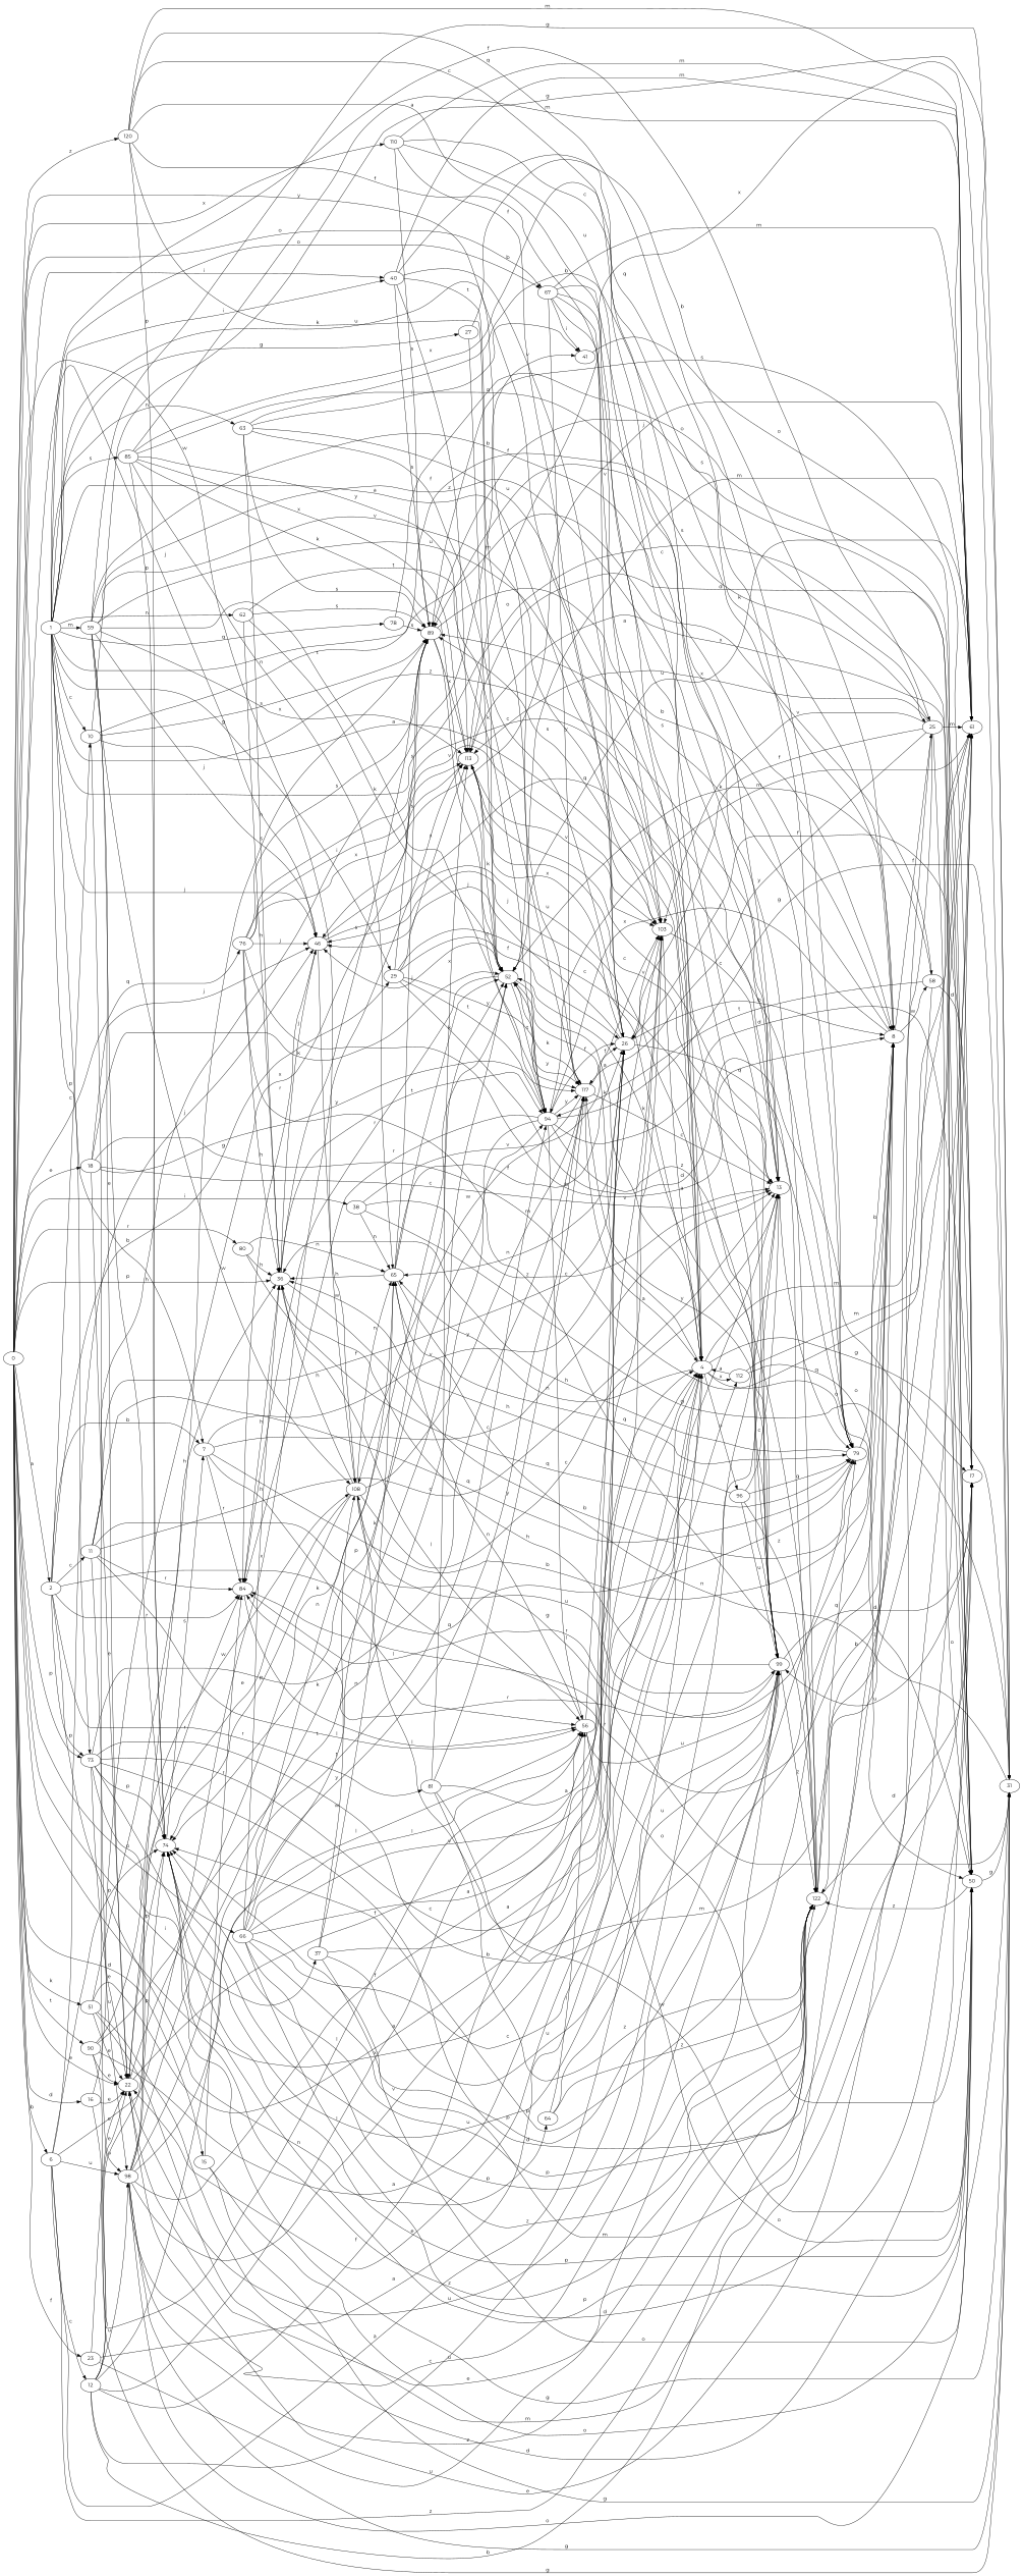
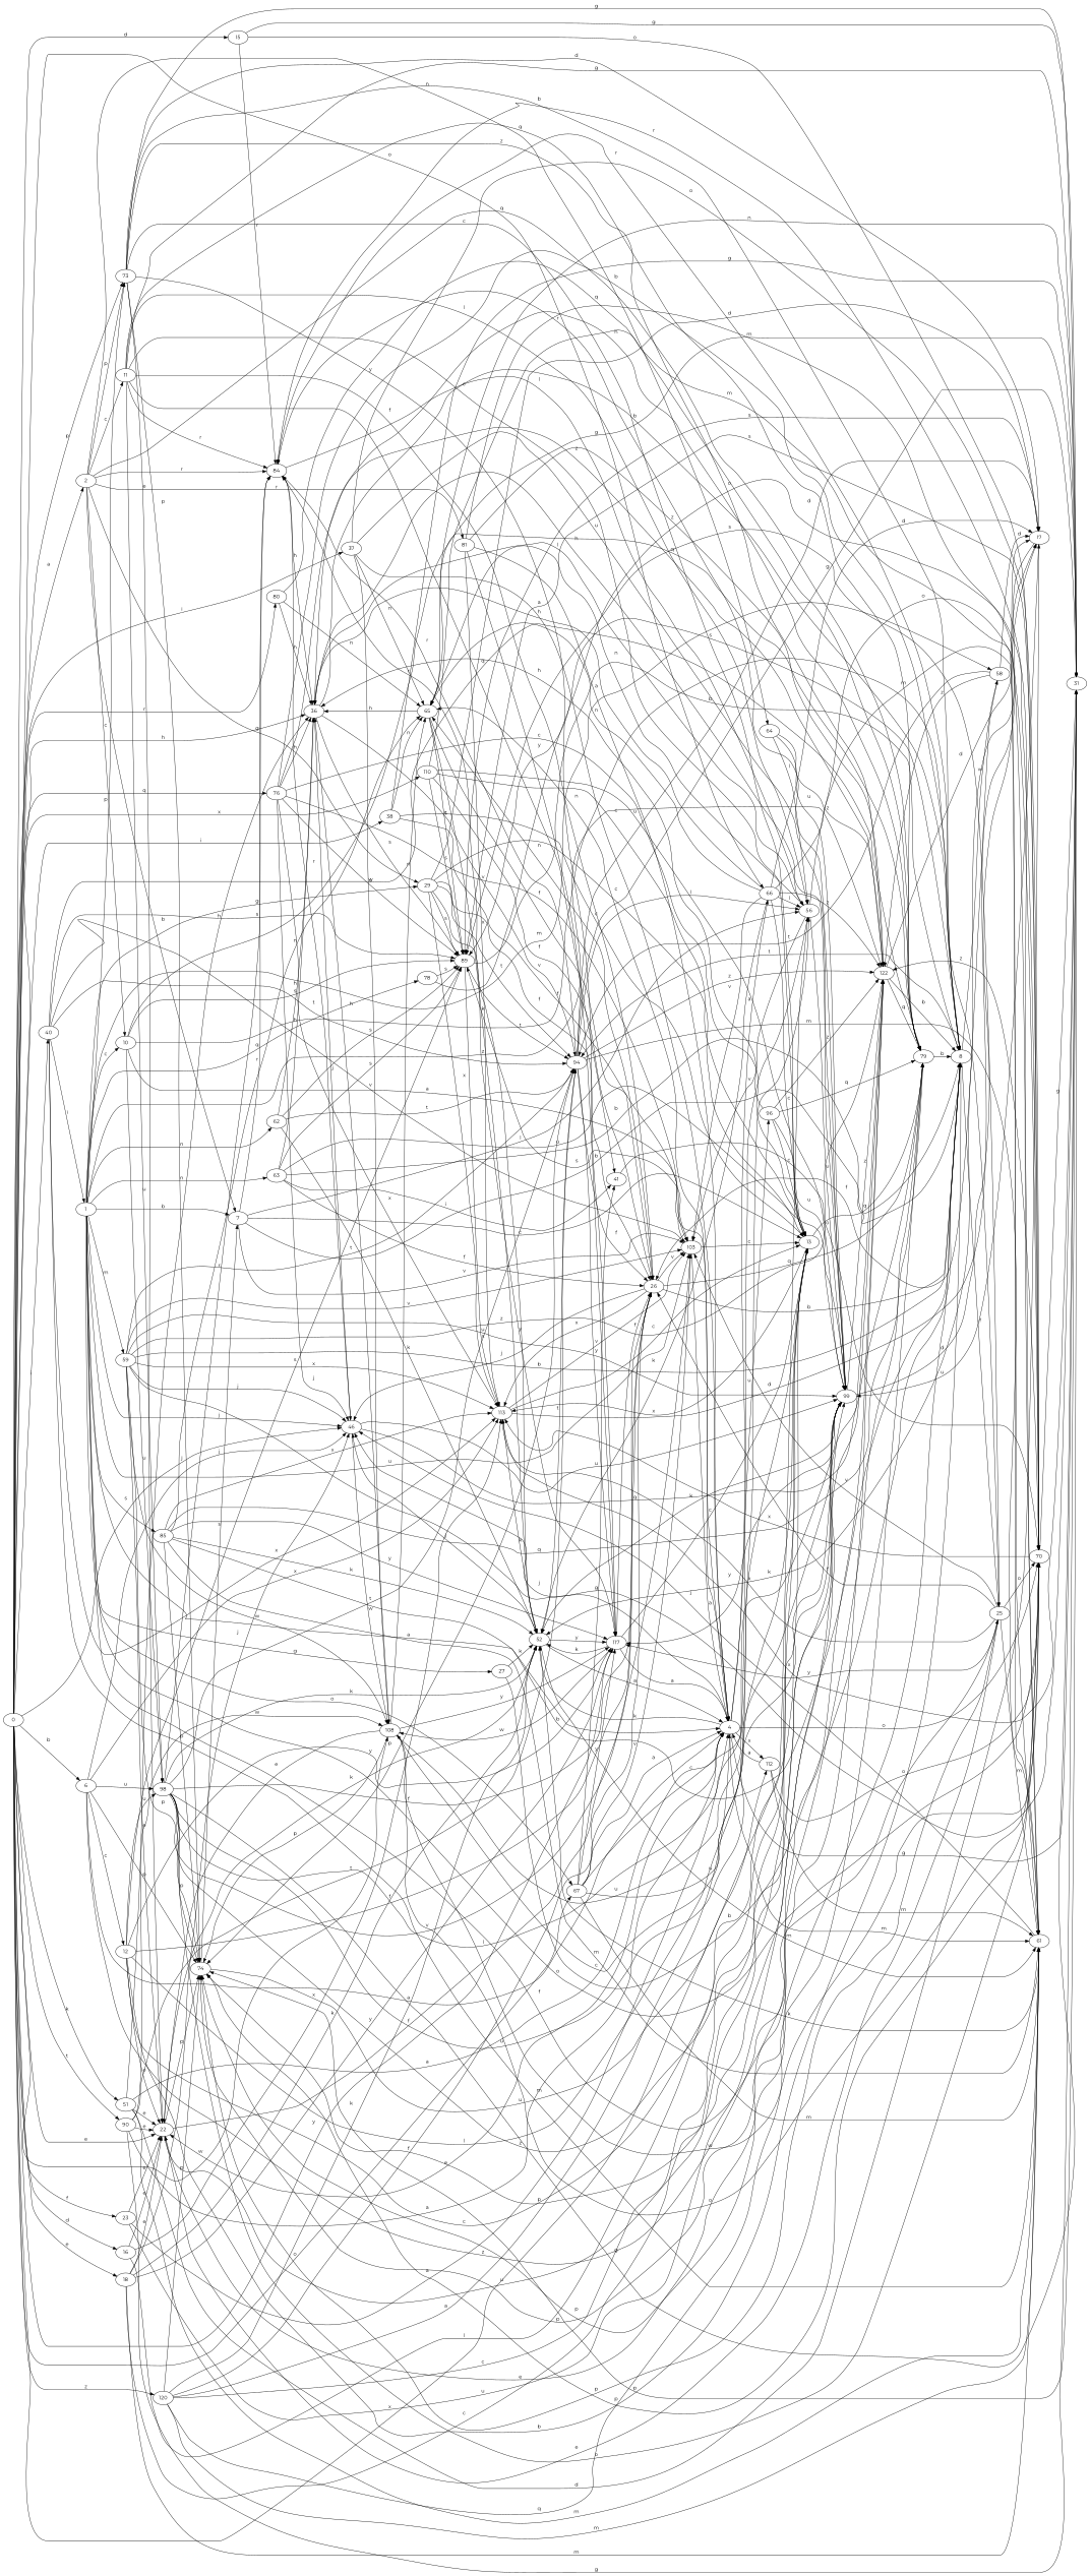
  strict digraph {
    fontname=Montserrat
    rankdir=LR
    node [fontname=Montserrat]
    edge [fontname=Montserrat]
    0
    2
    6
    15
    16
    18
    22
    23
    36
    37
    38
    40
    46
    51
    66
    67
    73
    76
    80
    90
    108
    110
    112
    117
    120
    7
    10
    29
    11
    64
    79
    81
    84
    4
    122
    12
    74
    98
    113
-   70 [label=50]
+   70
    31
    56
    61
    52
    13
    26
    99
    8
    89
    94
    65
    103
    17
    41
    1
    25
    27
    58
    59
    62
    63
    78
    85
    96
    0 -> 2 [label=a]
    0 -> 6 [label=b]
    0 -> 15 [label=d]
    0 -> 16 [label=d]
    0 -> 18 [label=e]
    0 -> 22 [label=e]
    0 -> 23 [label=f]
    0 -> 36 [label=h]
    0 -> 37 [label=i]
    0 -> 38 [label=i]
    0 -> 40 [label=i]
    0 -> 46 [label=j]
    0 -> 51 [label=k]
    0 -> 66 [label=o]
    0 -> 67 [label=o]
    0 -> 73 [label=p]
    0 -> 76 [label=q]
    0 -> 80 [label=r]
    0 -> 90 [label=t]
    0 -> 108 [label=w]
    0 -> 110 [label=x]
    0 -> 112 [label=x]
    0 -> 117 [label=y]
    0 -> 120 [label=z]
    2 -> 73 [label=p]
    2 -> 7 [label=b]
    2 -> 10 [label=c]
    2 -> 29 [label=g]
    2 -> 11 [label=c]
    2 -> 64 [label=n]
    2 -> 79 [label=q]
    2 -> 81 [label=r]
    2 -> 84 [label=r]
    6 -> 46 [label=j]
    6 -> 4 [label=a]
    6 -> 122 [label=z]
    6 -> 12 [label=c]
    6 -> 74 [label=p]
    6 -> 98 [label=u]
    6 -> 113 [label=x]
    15 -> 84 [label=r]
    15 -> 70 [label=o]
    15 -> 31 [label=g]
    16 -> 22 [label=e]
    16 -> 113 [label=x]
    16 -> 56 [label=l]
    18 -> 22 [label=e]
    18 -> 46 [label=j]
    18 -> 117 [label=y]
    18 -> 61 [label=m]
    18 -> 52 [label=k]
    18 -> 13 [label=c]
    22 -> 74 [label=p]
    22 -> 52 [label=k]
    22 -> 26 [label=f]
    22 -> 99 [label=u]
    23 -> 22 [label=e]
    23 -> 4 [label=a]
    23 -> 99 [label=u]
    36 -> 46 [label=j]
    36 -> 56 [label=l]
    36 -> 8 [label=b]
    36 -> 89 [label=s]
    36 -> 94 [label=t]
    37 -> 108 [label=w]
    37 -> 4 [label=a]
    37 -> 70 [label=o]
    37 -> 99 [label=u]
    37 -> 65 [label=n]
    38 -> 31 [label=g]
    38 -> 13 [label=c]
    38 -> 65 [label=n]
    38 -> 103 [label=v]
    40 -> 79 [label=q]
    40 -> 113 [label=x]
    40 -> 61 [label=m]
    40 -> 89 [label=s]
    40 -> 94 [label=t]
    40 -> 103 [label=v]
    46 -> 108 [label=w]
    46 -> 79 [label=q]
    46 -> 84 [label=r]
    46 -> 99 [label=u]
    51 -> 22 [label=e]
    51 -> 36 [label=h]
    51 -> 4 [label=a]
    51 -> 61 [label=m]
    51 -> 17 [label=d]
    66 -> 36 [label=h]
-   66 -> 4 [label=a]
+   4 -> 66 [label=a]
    66 -> 122 [label=z]
    66 -> 56 [label=l]
    66 -> 61 [label=m]
    66 -> 52 [label=k]
    66 -> 13 [label=c]
    66 -> 65 [label=n]
    66 -> 103 [label=v]
    66 -> 17 [label=d]
    67 -> 117 [label=y]
    67 -> 4 [label=a]
    67 -> 61 [label=m]
    67 -> 13 [label=c]
    67 -> 99 [label=u]
    67 -> 103 [label=v]
    67 -> 41 [label=i]
    73 -> 22 [label=e]
    73 -> 117 [label=y]
    73 -> 122 [label=z]
    73 -> 74 [label=p]
    73 -> 31 [label=g]
    73 -> 13 [label=c]
    73 -> 8 [label=b]
    73 -> 17 [label=d]
    76 -> 36 [label=h]
    76 -> 46 [label=j]
    76 -> 122 [label=z]
    76 -> 113 [label=x]
    76 -> 13 [label=c]
    76 -> 8 [label=b]
    76 -> 89 [label=s]
    76 -> 103 [label=v]
    80 -> 36 [label=h]
    80 -> 79 [label=q]
    80 -> 65 [label=n]
    90 -> 22 [label=e]
    90 -> 108 [label=w]
    90 -> 4 [label=a]
    90 -> 31 [label=g]
    90 -> 94 [label=t]
    108 -> 22 [label=e]
    108 -> 36 [label=h]
    108 -> 117 [label=y]
    108 -> 74 [label=p]
    108 -> 70 [label=o]
    108 -> 13 [label=c]
    108 -> 99 [label=u]
    108 -> 65 [label=n]
    110 -> 61 [label=m]
    110 -> 13 [label=c]
    110 -> 26 [label=f]
    110 -> 99 [label=u]
    110 -> 89 [label=s]
    112 -> 4 [label=a]
    112 -> 70 [label=o]
    112 -> 61 [label=m]
    117 -> 108 [label=w]
    117 -> 4 [label=a]
    117 -> 52 [label=k]
    117 -> 13 [label=c]
    117 -> 26 [label=f]
    120 -> 79 [label=q]
    120 -> 4 [label=a]
    120 -> 74 [label=p]
    120 -> 61 [label=m]
    120 -> 52 [label=k]
    120 -> 13 [label=c]
    120 -> 26 [label=f]
    7 -> 84 [label=r]
    7 -> 56 [label=l]
    7 -> 13 [label=c]
    7 -> 8 [label=b]
    7 -> 103 [label=v]
    10 -> 4 [label=a]
    10 -> 98 [label=u]
    10 -> 31 [label=g]
    10 -> 89 [label=s]
    10 -> 25 [label=f]
    29 -> 117 [label=y]
    29 -> 113 [label=x]
    29 -> 13 [label=c]
    29 -> 26 [label=f]
    29 -> 89 [label=s]
    29 -> 94 [label=t]
    29 -> 17 [label=d]
    11 -> 79 [label=q]
    11 -> 84 [label=r]
    11 -> 98 [label=u]
    11 -> 31 [label=g]
    11 -> 56 [label=l]
    11 -> 13 [label=c]
    11 -> 26 [label=f]
    11 -> 41 [label=i]
    64 -> 122 [label=z]
    64 -> 56 [label=l]
    64 -> 99 [label=u]
    79 -> 36 [label=h]
    79 -> 74 [label=p]
    79 -> 8 [label=b]
    81 -> 117 [label=y]
    81 -> 4 [label=a]
    81 -> 122 [label=z]
    81 -> 113 [label=x]
    81 -> 61 [label=m]
    84 -> 36 [label=h]
    84 -> 56 [label=l]
    4 -> 22 [label=e]
    4 -> 46 [label=j]
    4 -> 112 [label=x]
    4 -> 70 [label=o]
    4 -> 31 [label=g]
    4 -> 61 [label=m]
    4 -> 52 [label=k]
    4 -> 65 [label=n]
    4 -> 96 [label=u]
    122 -> 22 [label=e]
    122 -> 79 [label=q]
    122 -> 74 [label=p]
    122 -> 8 [label=b]
    122 -> 17 [label=d]
    12 -> 22 [label=e]
    12 -> 117 [label=y]
    12 -> 98 [label=u]
    12 -> 56 [label=l]
    12 -> 13 [label=c]
    12 -> 26 [label=f]
    12 -> 8 [label=b]
    12 -> 89 [label=s]
    74 -> 7 [label=s]
    74 -> 99 [label=u]
    98 -> 84 [label=r]
    98 -> 122 [label=z]
    98 -> 74 [label=p]
    98 -> 70 [label=o]
    98 -> 31 [label=g]
    98 -> 56 [label=l]
    98 -> 52 [label=k]
    98 -> 26 [label=f]
    98 -> 99 [label=u]
    98 -> 94 [label=t]
    98 -> 103 [label=v]
    113 -> 52 [label=k]
    113 -> 13 [label=c]
    113 -> 103 [label=v]
    113 -> 17 [label=d]
    70 -> 108 [label=w]
    70 -> 122 [label=z]
    70 -> 74 [label=p]
    70 -> 113 [label=x]
    70 -> 31 [label=g]
    70 -> 89 [label=s]
    31 -> 74 [label=p]
    31 -> 113 [label=x]
    31 -> 65 [label=n]
    56 -> 70 [label=o]
    56 -> 99 [label=u]
    56 -> 65 [label=n]
    56 -> 103 [label=v]
    61 -> 46 [label=j]
    61 -> 84 [label=r]
    61 -> 52 [label=k]
    52 -> 46 [label=j]
    52 -> 117 [label=y]
    52 -> 84 [label=r]
    52 -> 4 [label=a]
    52 -> 61 [label=m]
    52 -> 94 [label=t]
    13 -> 79 [label=q]
    13 -> 113 [label=x]
    26 -> 46 [label=j]
    26 -> 79 [label=q]
    26 -> 113 [label=x]
    26 -> 8 [label=b]
    26 -> 65 [label=n]
    26 -> 103 [label=v]
    99 -> 36 [label=h]
    99 -> 117 [label=y]
    99 -> 84 [label=r]
    99 -> 122 [label=z]
    99 -> 52 [label=k]
    99 -> 17 [label=d]
    8 -> 84 [label=r]
    8 -> 74 [label=p]
    8 -> 89 [label=s]
    8 -> 94 [label=t]
    8 -> 25 [label=f]
    8 -> 58 [label=w]
    89 -> 113 [label=x]
    89 -> 8 [label=b]
    89 -> 94 [label=t]
    94 -> 117 [label=y]
    94 -> 84 [label=r]
    94 -> 122 [label=z]
    94 -> 74 [label=p]
    94 -> 31 [label=g]
    94 -> 56 [label=l]
    94 -> 61 [label=m]
    94 -> 26 [label=f]
    94 -> 17 [label=d]
    65 -> 36 [label=h]
    65 -> 79 [label=q]
    65 -> 52 [label=k]
    65 -> 26 [label=f]
    65 -> 89 [label=s]
    103 -> 4 [label=a]
    103 -> 13 [label=c]
    103 -> 89 [label=s]
    17 -> 26 [label=f]
    17 -> 99 [label=u]
    17 -> 89 [label=s]
    41 -> 70 [label=o]
-   1 -> 40 [label=i]
+   40 -> 1 [label=i]
    1 -> 46 [label=j]
    1 -> 67 [label=o]
    1 -> 73 [label=p]
    1 -> 7 [label=b]
    1 -> 10 [label=c]
    1 -> 29 [label=g]
    1 -> 4 [label=a]
    1 -> 122 [label=z]
    1 -> 70 [label=o]
    1 -> 103 [label=u]
    1 -> 25 [label=f]
    1 -> 27 [label=g]
    1 -> 58 [label=m]
    1 -> 59 [label=m]
    1 -> 62 [label=n]
    1 -> 63 [label=n]
    1 -> 78 [label=q]
    1 -> 85 [label=s]
    25 -> 22 [label=e]
    25 -> 117 [label=y]
    25 -> 74 [label=p]
    25 -> 113 [label=x]
    25 -> 70 [label=o]
    25 -> 61 [label=m]
    25 -> 26 [label=f]
    25 -> 89 [label=s]
    25 -> 103 [label=v]
    27 -> 52 [label=k]
    27 -> 8 [label=b]
    58 -> 122 [label=z]
    58 -> 52 [label=k]
    58 -> 94 [label=t]
    58 -> 17 [label=d]
    59 -> 22 [label=e]
    59 -> 46 [label=j]
    59 -> 108 [label=w]
    59 -> 122 [label=z]
    59 -> 74 [label=p]
    59 -> 113 [label=x]
    59 -> 31 [label=g]
    59 -> 99 [label=u]
    59 -> 8 [label=b]
    59 -> 94 [label=t]
    59 -> 103 [label=v]
    62 -> 36 [label=h]
    62 -> 52 [label=k]
    62 -> 89 [label=s]
    62 -> 94 [label=t]
    63 -> 36 [label=h]
    63 -> 26 [label=f]
    63 -> 99 [label=u]
    63 -> 8 [label=b]
    63 -> 89 [label=s]
    63 -> 41 [label=i]
    78 -> 70 [label=o]
    78 -> 89 [label=s]
    85 -> 117 [label=y]
    85 -> 79 [label=q]
    85 -> 74 [label=p]
    85 -> 113 [label=x]
    85 -> 61 [label=m]
    85 -> 52 [label=k]
    85 -> 8 [label=b]
    85 -> 65 [label=n]
    96 -> 36 [label=h]
    96 -> 79 [label=q]
    96 -> 122 [label=z]
    96 -> 13 [label=c]
    96 -> 99 [label=u]
  }
